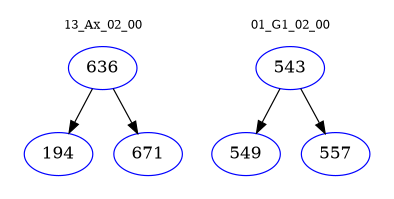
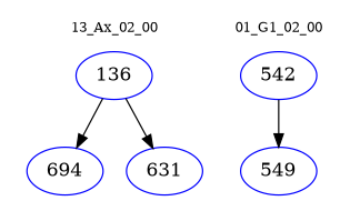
  digraph {
    node [color=blue]
    edge [color=black]
-   n1 [label=636]
-   n2 [label=194]
-   n3 [label=671]
-   n4 [label=543]
+   n1 [label=136]
+   n2 [label=694]
+   n3 [label=631]
+   n4 [label=542]
    n5 [label=549]
-   n6 [label=557]
    subgraph cluster_1 {
      color=white
      fontsize=10
      label="13_Ax_02_00"
      n1
      n2
      n3
    }
    subgraph cluster_2 {
      color=white
      fontsize=10
      label="01_G1_02_00"
      n4
      n5
-     n6
    }
    n1 -> n2
    n1 -> n3
    n4 -> n5
-   n4 -> n6
  }
